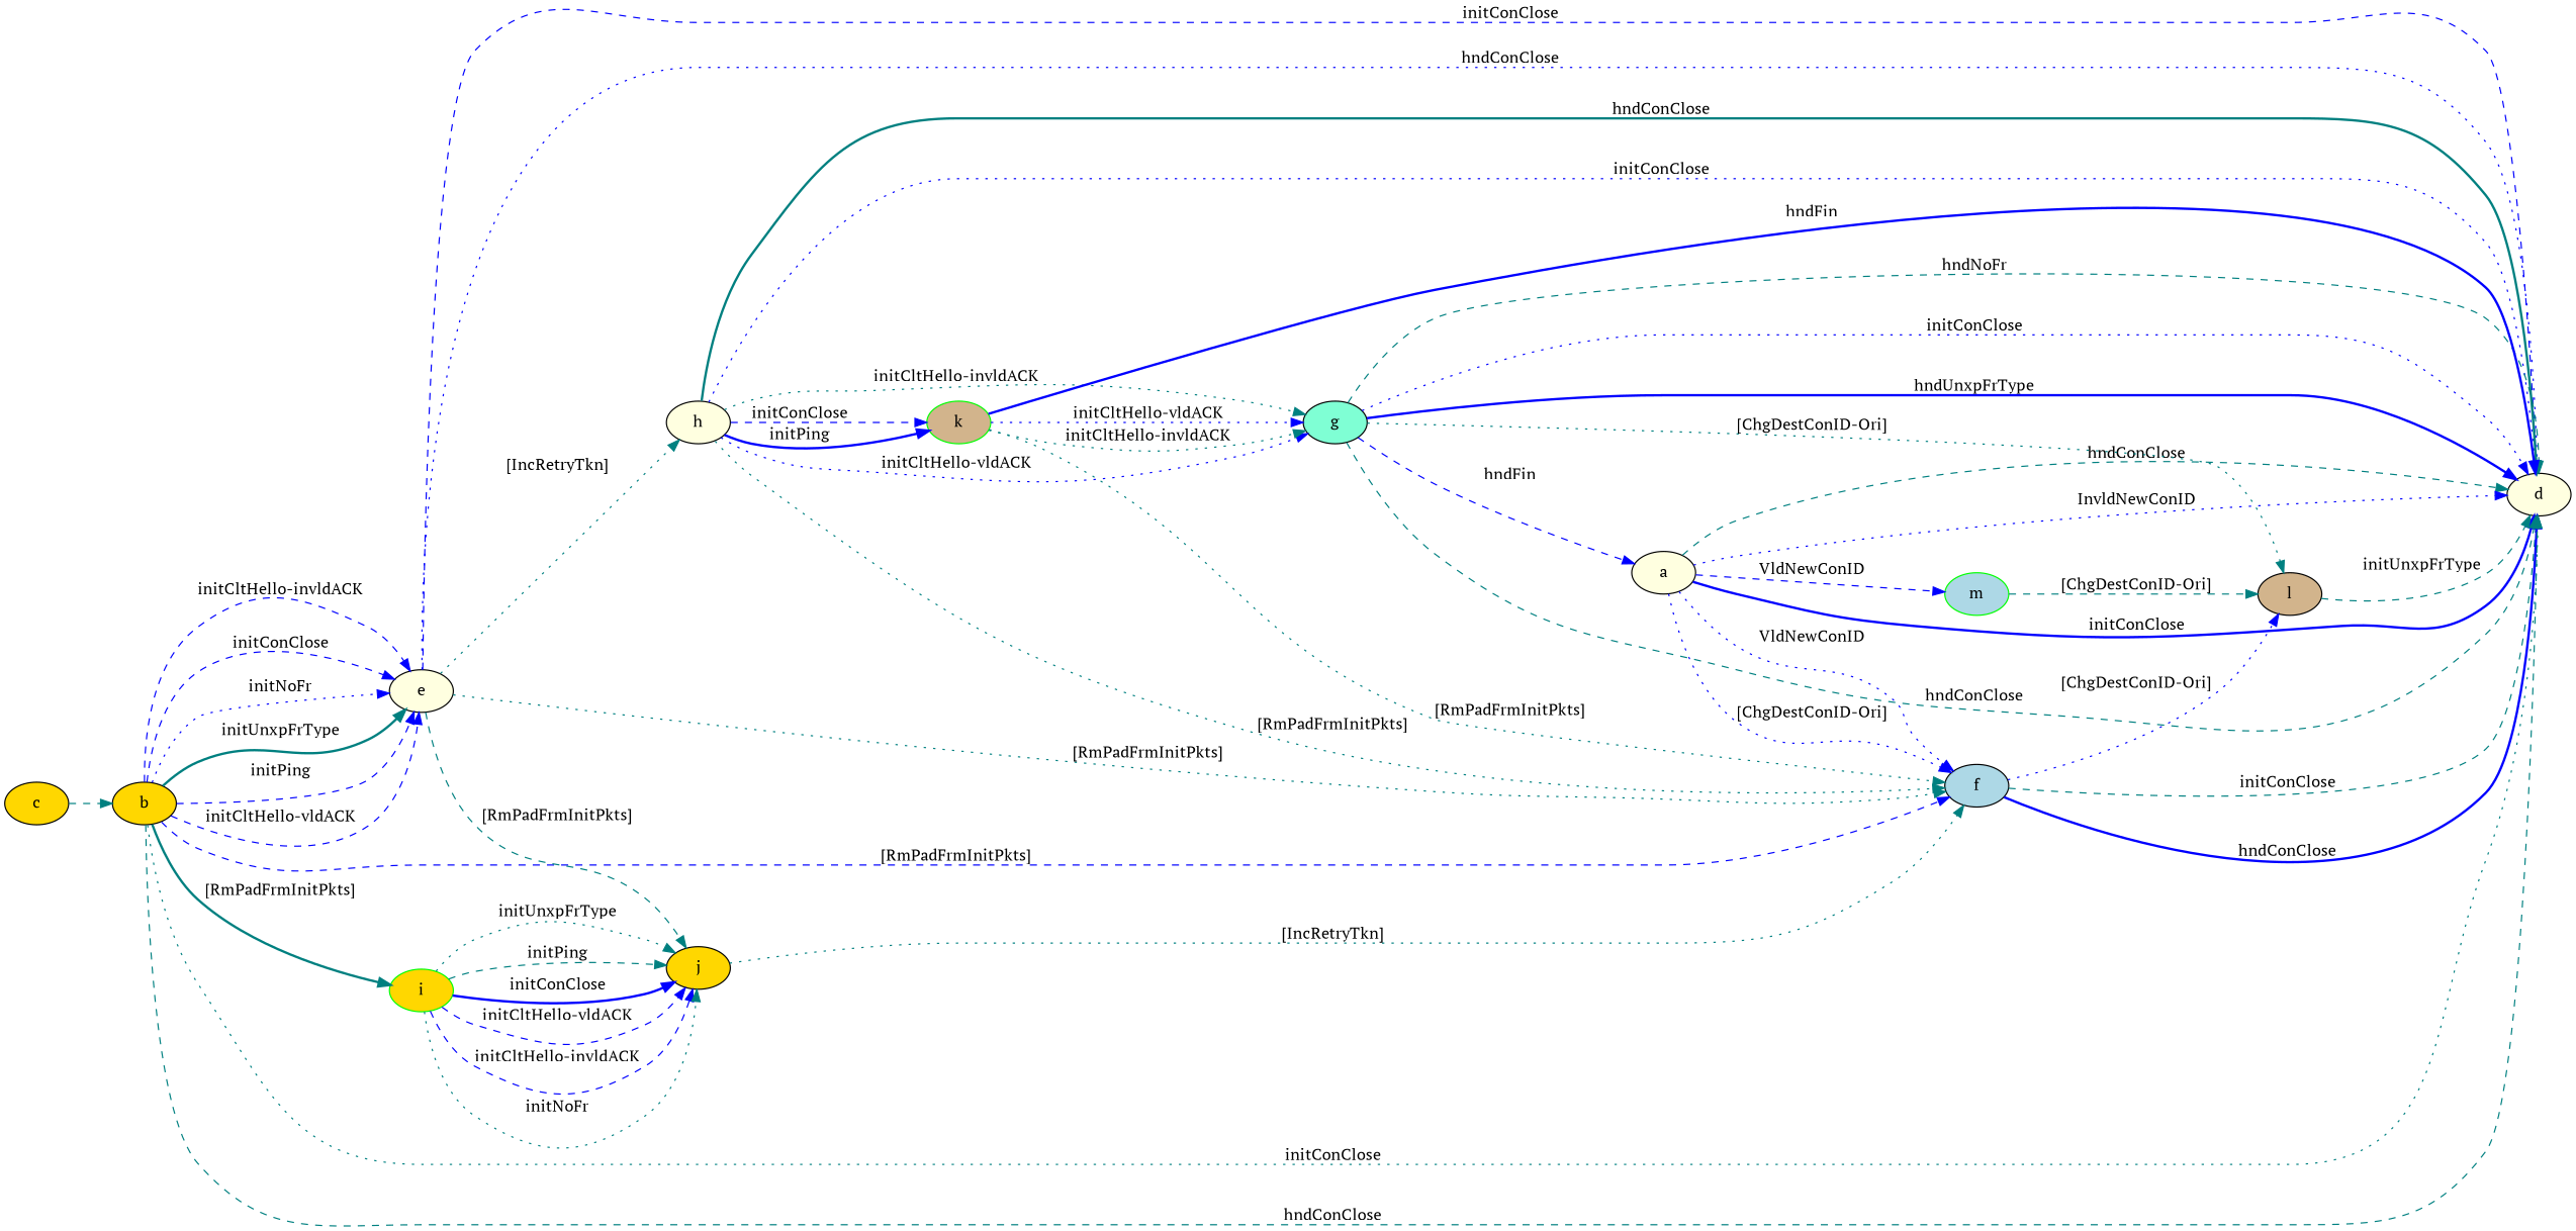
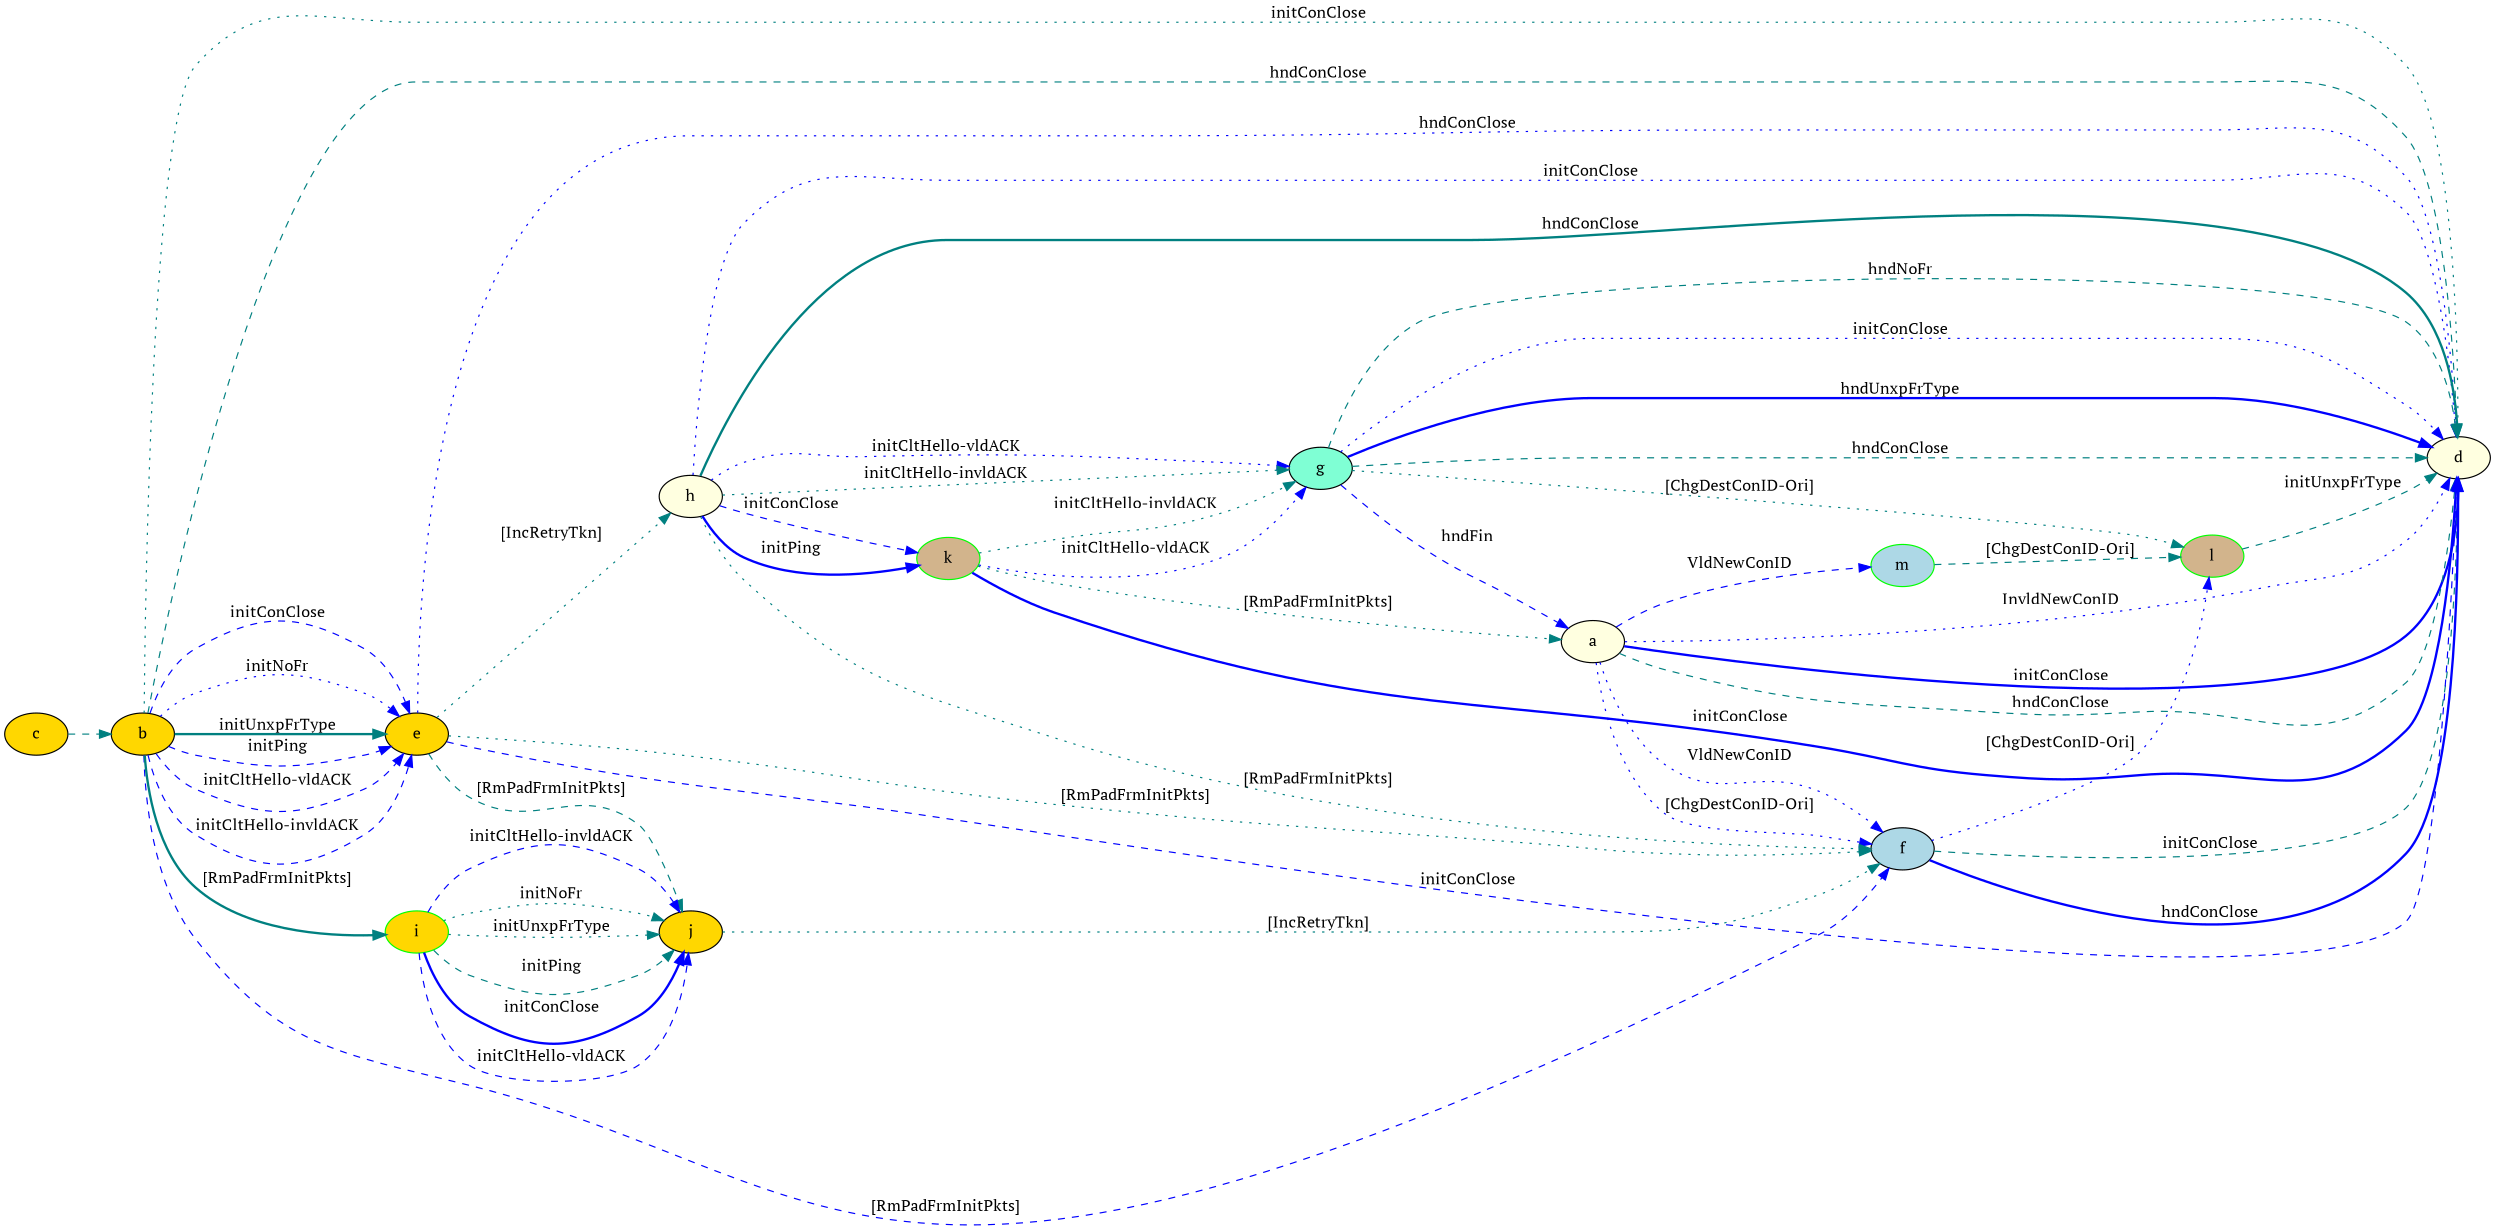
  digraph {
    fontname="PT Serif"
    rankdir=LR
    node [fillcolor=lightyellow fontname="PT Serif" style=filled]
    edge [color=blue fontname="PT Serif" style=dashed]
    a
    d
    f [fillcolor=lightblue]
    m [color=green fillcolor=lightblue]
-   l [color=black fillcolor=tan]
+   l [color=green fillcolor=tan]
    b [fillcolor=gold]
-   e
+   e [fillcolor=gold]
    i [color=green fillcolor=gold]
    h
    j [color=black fillcolor=gold]
    g [fillcolor=aquamarine]
    k [color=green fillcolor=tan]
    c [fillcolor=gold]
    a -> d [label="initConClose " style=bold]
    a -> d [color=teal label="hndConClose "]
    a -> d [label="InvldNewConID " style=dotted]
    a -> f [label="VldNewConID " style=dotted]
    a -> f [label="[ChgDestConID-Ori] " style=dotted]
    a -> m [label="VldNewConID "]
    f -> d [color=teal label="initConClose "]
    f -> d [label="hndConClose " style=bold]
    f -> l [label="[ChgDestConID-Ori] " style=dotted]
    m -> l [color=teal label="[ChgDestConID-Ori] "]
    l -> d [color=teal label="initUnxpFrType "]
    b -> d [color=teal label="initConClose " style=dotted]
    b -> d [color=teal label="hndConClose "]
    b -> f [label="[RmPadFrmInitPkts] "]
    b -> e [label="initPing "]
    b -> e [label="initCltHello-vldACK "]
    b -> e [label="initCltHello-invldACK "]
    b -> e [label="initConClose "]
    b -> e [label="initNoFr " style=dotted]
    b -> e [color=teal label="initUnxpFrType " style=bold]
    b -> i [color=teal label="[RmPadFrmInitPkts] " style=bold]
    e -> d [label="initConClose "]
    e -> d [label="hndConClose " style=dotted]
    e -> f [color=teal label="[RmPadFrmInitPkts] " style=dotted]
    e -> h [color=teal label="[IncRetryTkn] " style=dotted]
    e -> j [color=teal label="[RmPadFrmInitPkts] "]
    i -> j [color=teal label="initPing "]
    i -> j [label="initConClose " style=bold]
    i -> j [label="initCltHello-vldACK "]
    i -> j [label="initCltHello-invldACK "]
    i -> j [color=teal label="initNoFr " style=dotted]
    i -> j [color=teal label="initUnxpFrType " style=dotted]
    h -> d [label="initConClose " style=dotted]
    h -> d [color=teal label="hndConClose " style=bold]
    h -> f [color=teal label="[RmPadFrmInitPkts] " style=dotted]
    h -> g [label="initCltHello-vldACK " style=dotted]
    h -> g [color=teal label="initCltHello-invldACK " style=dotted]
    h -> k [label="initPing " style=bold]
    h -> k [label="initConClose "]
    j -> f [color=teal label="[IncRetryTkn] " style=dotted]
    g -> a [label="hndFin "]
    g -> d [label="hndUnxpFrType " style=bold]
    g -> d [color=teal label="hndConClose "]
    g -> d [color=teal label="hndNoFr "]
    g -> d [label="initConClose " style=dotted]
    g -> l [color=teal label="[ChgDestConID-Ori] " style=dotted]
-   k -> d [label="hndFin " style=bold]
-   k -> f [color=teal label="[RmPadFrmInitPkts] " style=dotted]
+   k -> d [label="initConClose " style=bold]
+   k -> a [color=teal label="[RmPadFrmInitPkts] " style=dotted]
    k -> g [label="initCltHello-vldACK " style=dotted]
    k -> g [color=teal label="initCltHello-invldACK " style=dotted]
    c -> b [color=teal]
  }
